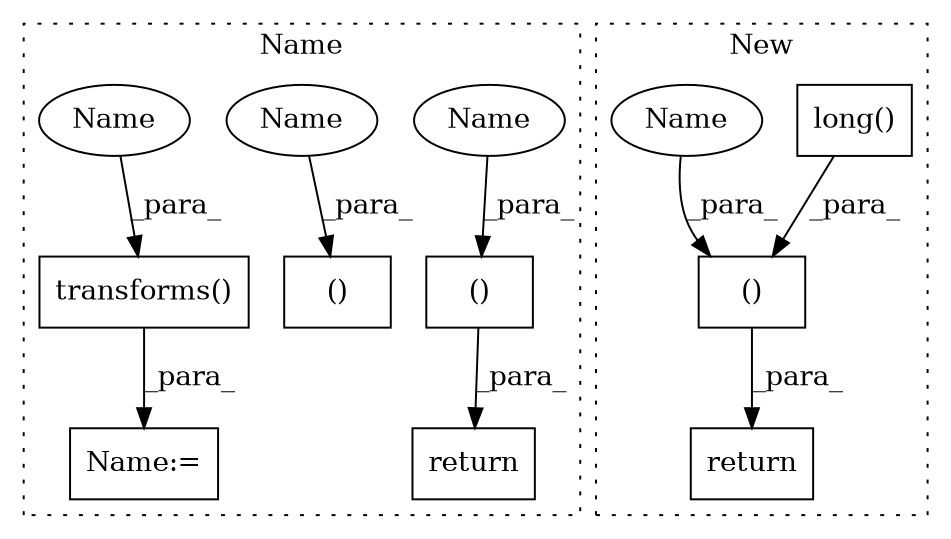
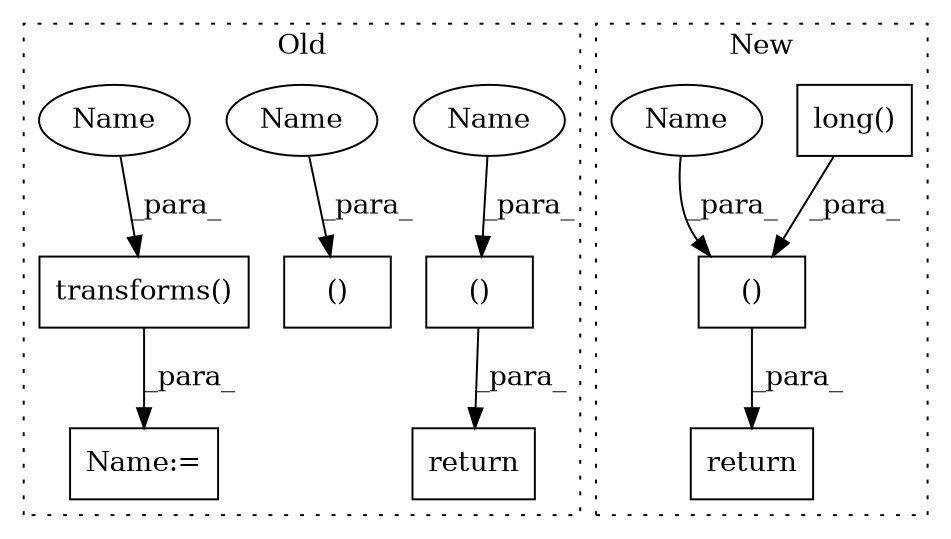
  digraph {
    node [a=87 l=7 s=6291 shape=box]
    n1 [a=75 l="16,1" label="transforms()" s="6301,6329"]
    n2 [a=68 l=10 label="Name:="]
    n3 [a=54 label="()" s=6404]
    n4 [a=93 label=return s=6392]
    n5 [a=54 label="()"]
    n6 [l=5 label=Name s=6399 shape=ellipse]
    n7 [l=5 label=Name s=6286 shape=ellipse]
    n8 [l=5 label=Name s=6317 shape=ellipse]
    n9 [a=93 label=return s=5835]
    n10 [a=54 l=28 label="()" s=5847]
    n11 [a=75 l=22 label="long()" s=5849]
    n12 [l=5 label=Name s=5842 shape=ellipse]
    subgraph cluster_1 {
-     label=Name
+     label=Old
      style=dotted
      n1
      n2
      n3
      n4
      n5
      n6
      n7
      n8
    }
    subgraph cluster_2 {
      label=New
      style=dotted
      n9
      n10
      n11
      n12
    }
    n1 -> n2 [label=_para_]
    n3 -> n4 [label=_para_]
    n6 -> n3 [label=_para_]
    n7 -> n5 [label=_para_]
    n8 -> n1 [label=_para_]
    n10 -> n9 [label=_para_]
    n11 -> n10 [label=_para_]
    n12 -> n10 [label=_para_]
  }
